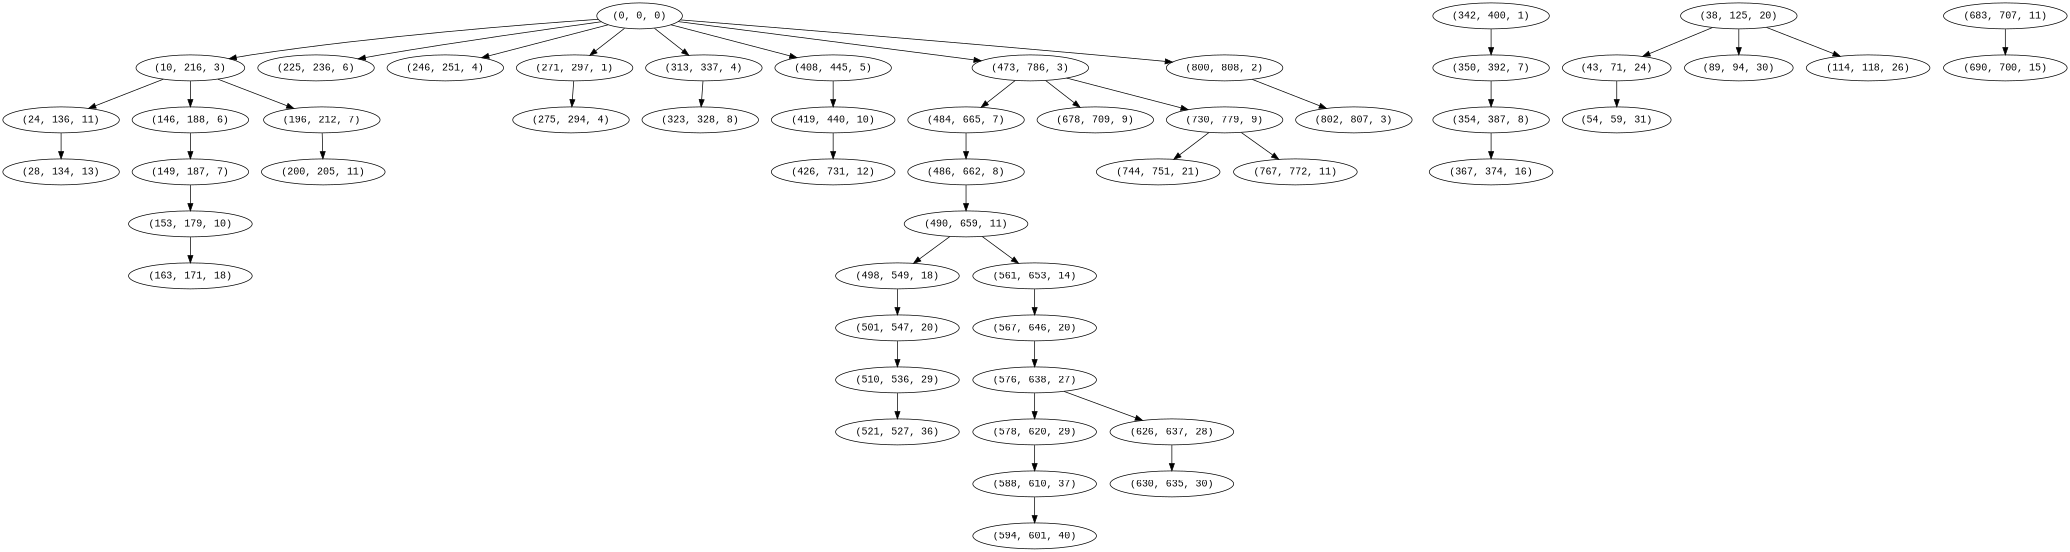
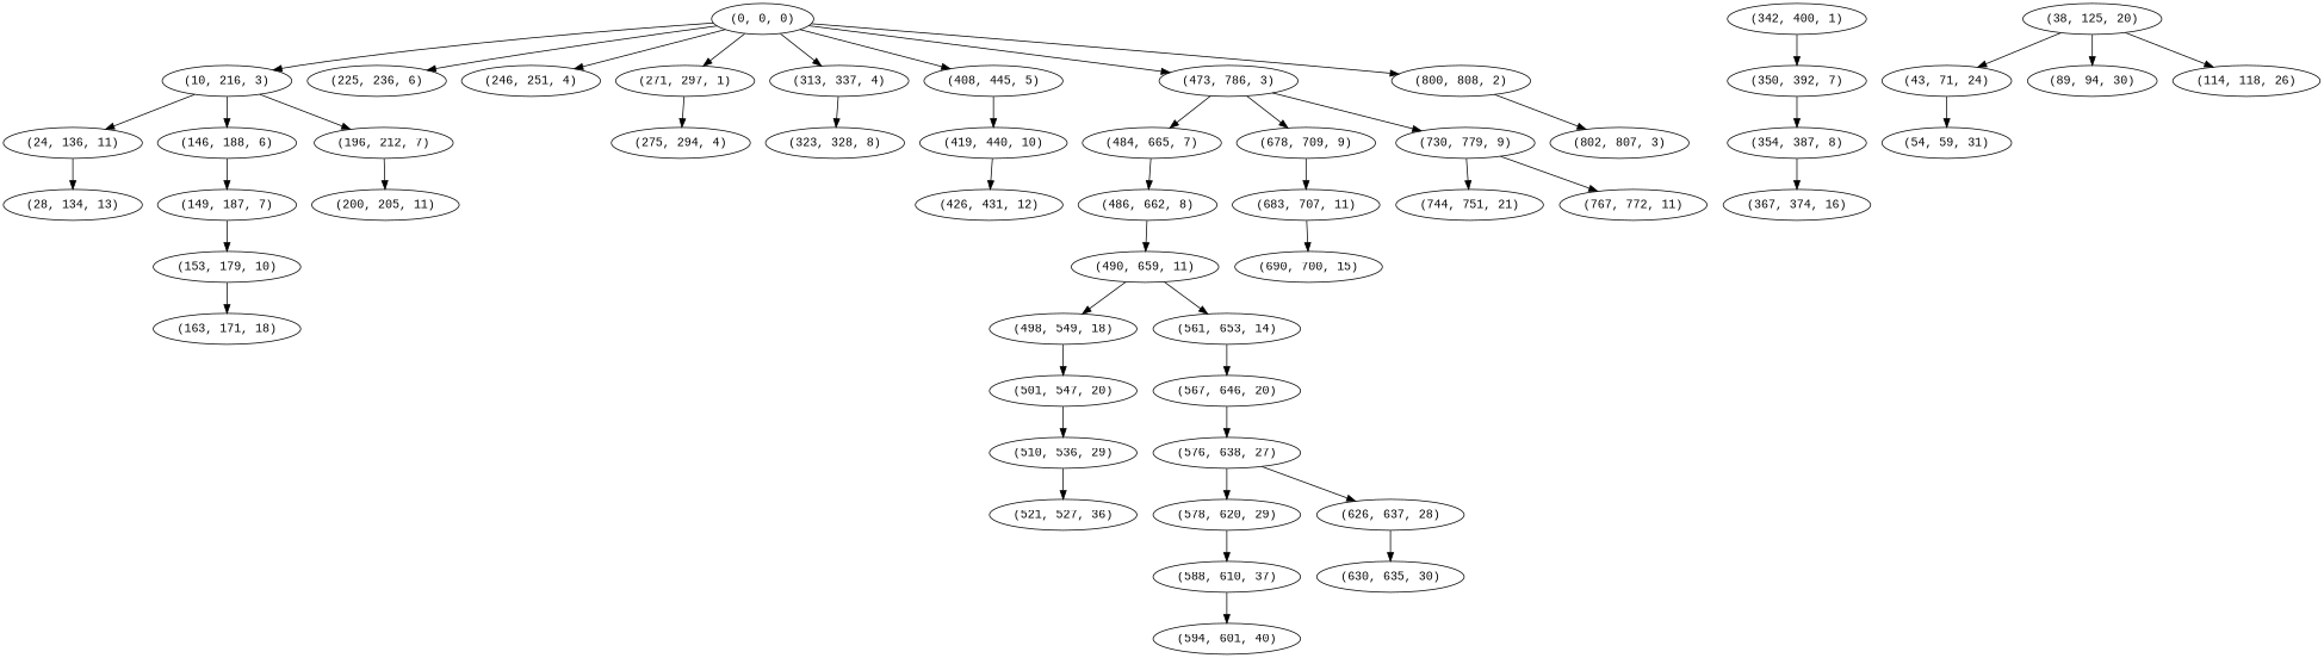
  digraph {
    fontname="Liberation Mono"
    node [fontname="Liberation Mono"]
    edge [fontname="Liberation Mono"]
    "(0, 0, 0)"
    "(10, 216, 3)"
    "(225, 236, 6)"
    "(246, 251, 4)"
    "(271, 297, 1)"
    "(313, 337, 4)"
    "(408, 445, 5)"
    "(473, 786, 3)"
    "(800, 808, 2)"
    "(24, 136, 11)"
    "(146, 188, 6)"
    "(196, 212, 7)"
    "(275, 294, 4)"
    "(323, 328, 8)"
    "(342, 400, 1)"
    "(350, 392, 7)"
    "(419, 440, 10)"
    "(484, 665, 7)"
    "(678, 709, 9)"
    "(730, 779, 9)"
    "(802, 807, 3)"
    "(28, 134, 13)"
    "(149, 187, 7)"
    "(200, 205, 11)"
    "(38, 125, 20)"
    "(43, 71, 24)"
    "(89, 94, 30)"
    "(114, 118, 26)"
    "(54, 59, 31)"
    "(153, 179, 10)"
    "(163, 171, 18)"
    "(354, 387, 8)"
    "(367, 374, 16)"
-   "(426, 431, 12)" [label="(426, 731, 12)"]
+   "(426, 431, 12)"
    "(486, 662, 8)"
    "(683, 707, 11)"
    "(744, 751, 21)"
    "(767, 772, 11)"
    "(490, 659, 11)"
    "(498, 549, 18)"
    "(561, 653, 14)"
    "(501, 547, 20)"
    "(567, 646, 20)"
    "(510, 536, 29)"
    "(521, 527, 36)"
    "(576, 638, 27)"
    "(578, 620, 29)"
    "(626, 637, 28)"
    "(588, 610, 37)"
    "(630, 635, 30)"
    "(594, 601, 40)"
    "(690, 700, 15)"
    "(0, 0, 0)" -> "(10, 216, 3)"
    "(0, 0, 0)" -> "(225, 236, 6)"
    "(0, 0, 0)" -> "(246, 251, 4)"
    "(0, 0, 0)" -> "(271, 297, 1)"
    "(0, 0, 0)" -> "(313, 337, 4)"
    "(0, 0, 0)" -> "(408, 445, 5)"
    "(0, 0, 0)" -> "(473, 786, 3)"
    "(0, 0, 0)" -> "(800, 808, 2)"
    "(10, 216, 3)" -> "(24, 136, 11)"
    "(10, 216, 3)" -> "(146, 188, 6)"
    "(10, 216, 3)" -> "(196, 212, 7)"
    "(271, 297, 1)" -> "(275, 294, 4)"
    "(313, 337, 4)" -> "(323, 328, 8)"
    "(408, 445, 5)" -> "(419, 440, 10)"
    "(473, 786, 3)" -> "(484, 665, 7)"
    "(473, 786, 3)" -> "(678, 709, 9)"
    "(473, 786, 3)" -> "(730, 779, 9)"
    "(800, 808, 2)" -> "(802, 807, 3)"
    "(24, 136, 11)" -> "(28, 134, 13)"
    "(146, 188, 6)" -> "(149, 187, 7)"
    "(196, 212, 7)" -> "(200, 205, 11)"
    "(342, 400, 1)" -> "(350, 392, 7)"
    "(350, 392, 7)" -> "(354, 387, 8)"
    "(419, 440, 10)" -> "(426, 431, 12)"
    "(484, 665, 7)" -> "(486, 662, 8)"
+   "(678, 709, 9)" -> "(683, 707, 11)"
    "(730, 779, 9)" -> "(744, 751, 21)"
    "(730, 779, 9)" -> "(767, 772, 11)"
    "(149, 187, 7)" -> "(153, 179, 10)"
    "(38, 125, 20)" -> "(43, 71, 24)"
    "(38, 125, 20)" -> "(89, 94, 30)"
    "(38, 125, 20)" -> "(114, 118, 26)"
    "(43, 71, 24)" -> "(54, 59, 31)"
    "(153, 179, 10)" -> "(163, 171, 18)"
    "(354, 387, 8)" -> "(367, 374, 16)"
    "(486, 662, 8)" -> "(490, 659, 11)"
    "(683, 707, 11)" -> "(690, 700, 15)"
    "(490, 659, 11)" -> "(498, 549, 18)"
    "(490, 659, 11)" -> "(561, 653, 14)"
    "(498, 549, 18)" -> "(501, 547, 20)"
    "(561, 653, 14)" -> "(567, 646, 20)"
    "(501, 547, 20)" -> "(510, 536, 29)"
    "(567, 646, 20)" -> "(576, 638, 27)"
    "(510, 536, 29)" -> "(521, 527, 36)"
    "(576, 638, 27)" -> "(578, 620, 29)"
    "(576, 638, 27)" -> "(626, 637, 28)"
    "(578, 620, 29)" -> "(588, 610, 37)"
    "(626, 637, 28)" -> "(630, 635, 30)"
    "(588, 610, 37)" -> "(594, 601, 40)"
  }
